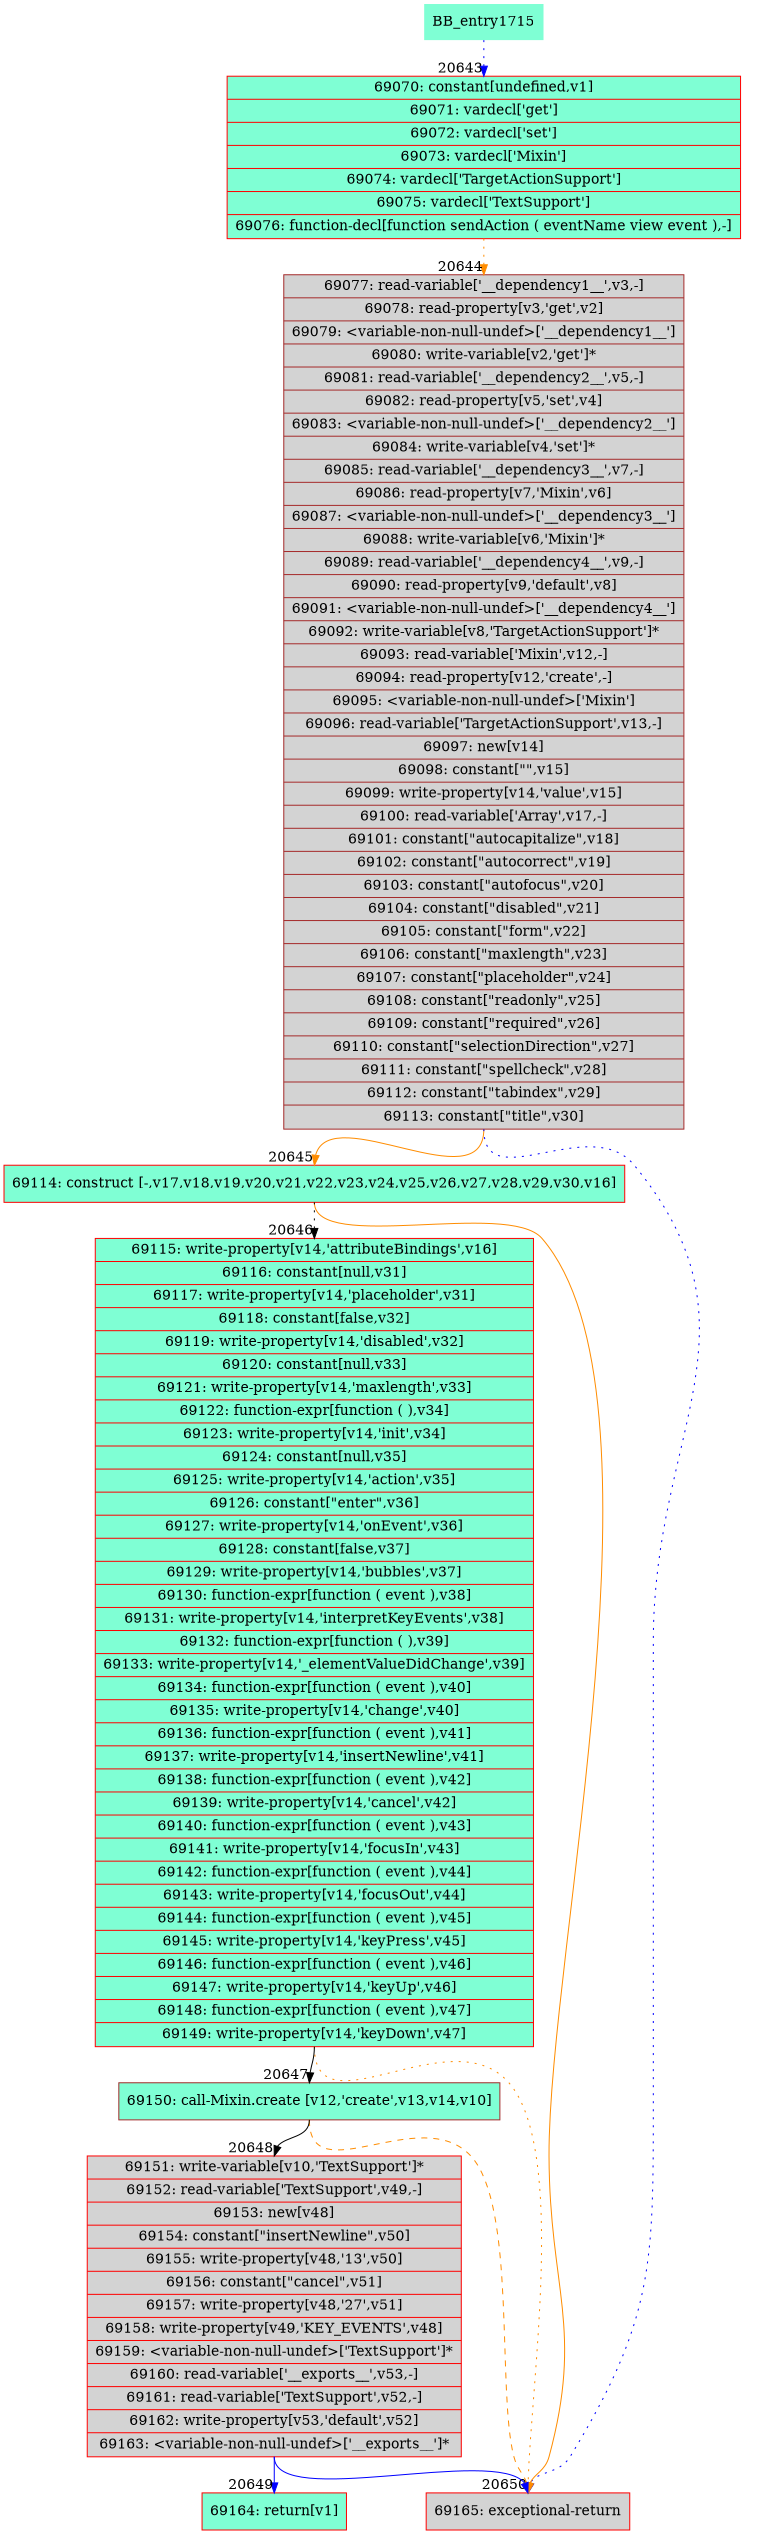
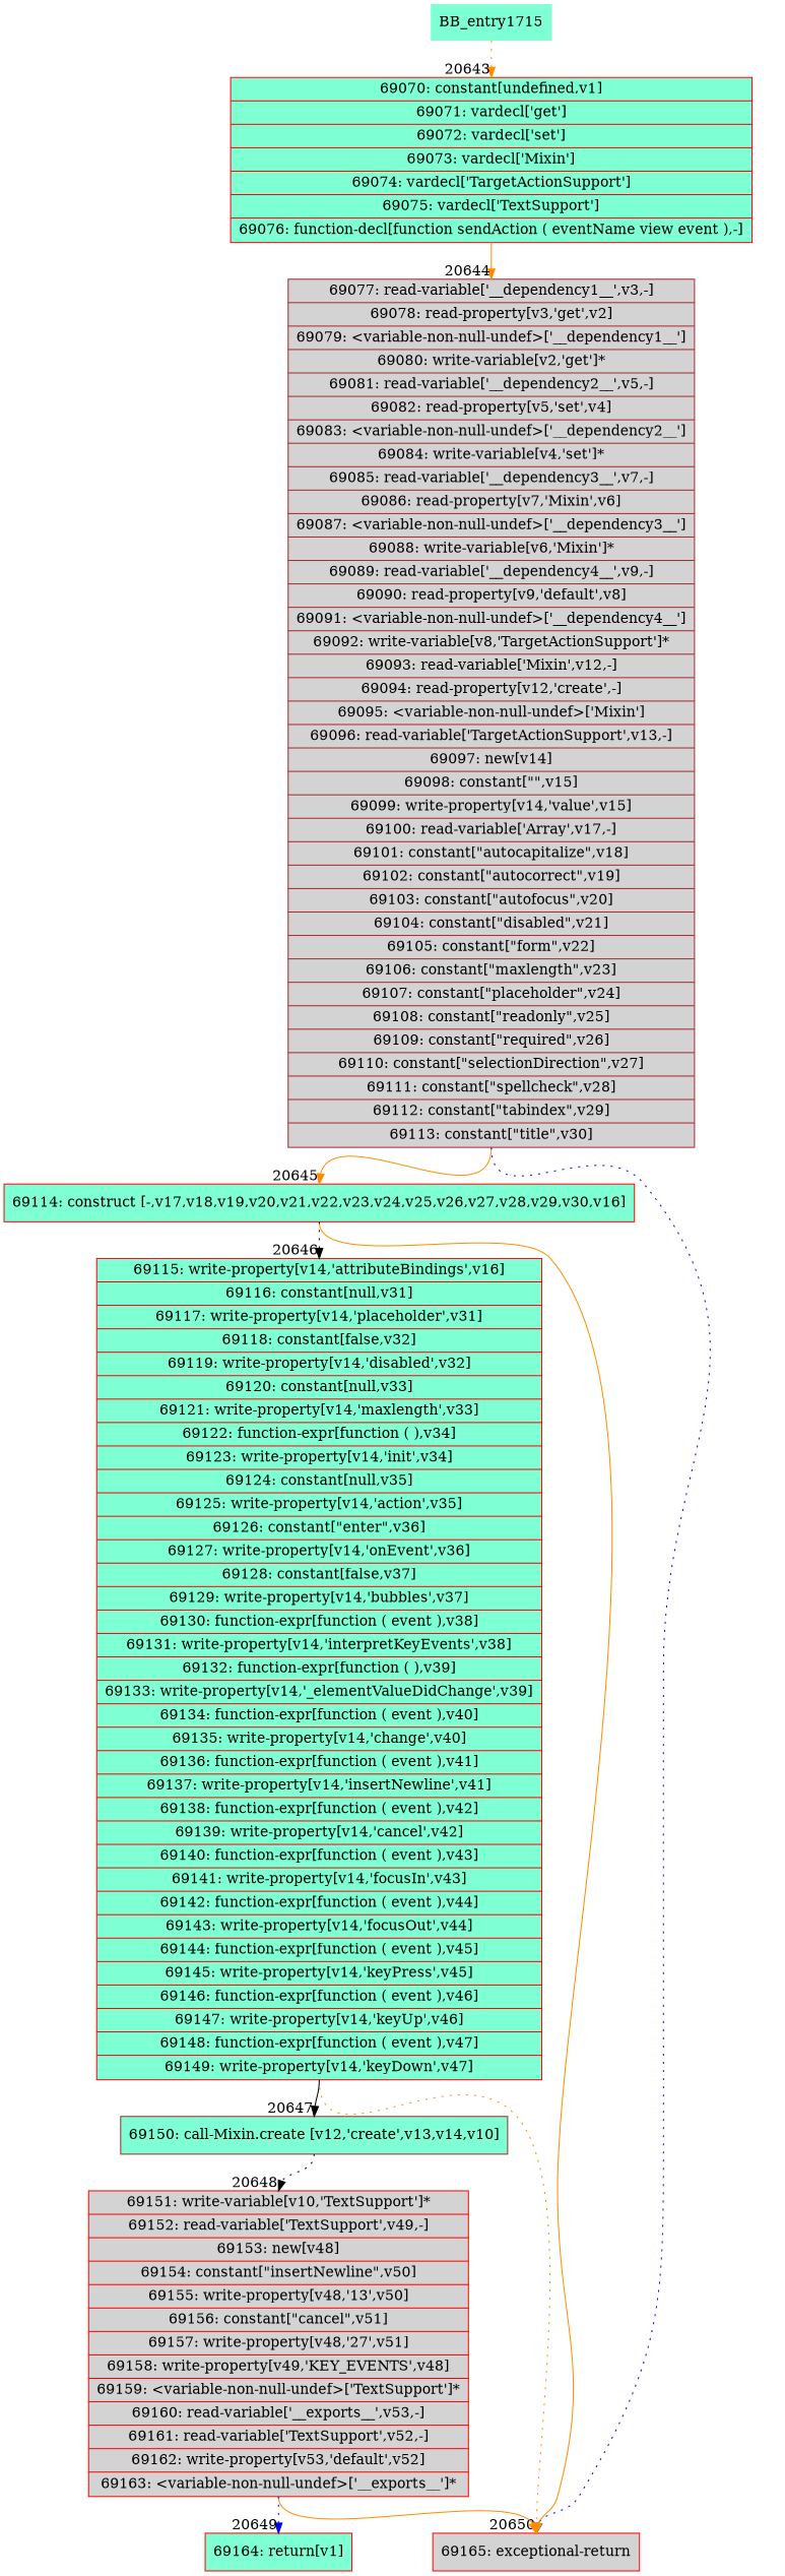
  digraph {
    rankdir=TD
    node [color=red fillcolor=aquamarine shape=record style=filled]
    edge [color=darkorange headport=n style=dotted tailport=s]
    n1 [label=BB_entry1715 shape=none]
    n2 [label="{69070: constant[undefined,v1]|69071: vardecl['get']|69072: vardecl['set']|69073: vardecl['Mixin']|69074: vardecl['TargetActionSupport']|69075: vardecl['TextSupport']|69076: function-decl[function sendAction ( eventName view event ),-]}"]
    n3 [color=brown fillcolor=lightgrey label="{69077: read-variable['__dependency1__',v3,-]|69078: read-property[v3,'get',v2]|69079: \<variable-non-null-undef\>['__dependency1__']|69080: write-variable[v2,'get']*|69081: read-variable['__dependency2__',v5,-]|69082: read-property[v5,'set',v4]|69083: \<variable-non-null-undef\>['__dependency2__']|69084: write-variable[v4,'set']*|69085: read-variable['__dependency3__',v7,-]|69086: read-property[v7,'Mixin',v6]|69087: \<variable-non-null-undef\>['__dependency3__']|69088: write-variable[v6,'Mixin']*|69089: read-variable['__dependency4__',v9,-]|69090: read-property[v9,'default',v8]|69091: \<variable-non-null-undef\>['__dependency4__']|69092: write-variable[v8,'TargetActionSupport']*|69093: read-variable['Mixin',v12,-]|69094: read-property[v12,'create',-]|69095: \<variable-non-null-undef\>['Mixin']|69096: read-variable['TargetActionSupport',v13,-]|69097: new[v14]|69098: constant[\"\",v15]|69099: write-property[v14,'value',v15]|69100: read-variable['Array',v17,-]|69101: constant[\"autocapitalize\",v18]|69102: constant[\"autocorrect\",v19]|69103: constant[\"autofocus\",v20]|69104: constant[\"disabled\",v21]|69105: constant[\"form\",v22]|69106: constant[\"maxlength\",v23]|69107: constant[\"placeholder\",v24]|69108: constant[\"readonly\",v25]|69109: constant[\"required\",v26]|69110: constant[\"selectionDirection\",v27]|69111: constant[\"spellcheck\",v28]|69112: constant[\"tabindex\",v29]|69113: constant[\"title\",v30]}"]
    n4 [label="{69114: construct [-,v17,v18,v19,v20,v21,v22,v23,v24,v25,v26,v27,v28,v29,v30,v16]}"]
    n5 [fillcolor=lightgrey label="{69165: exceptional-return}"]
    n6 [label="{69115: write-property[v14,'attributeBindings',v16]|69116: constant[null,v31]|69117: write-property[v14,'placeholder',v31]|69118: constant[false,v32]|69119: write-property[v14,'disabled',v32]|69120: constant[null,v33]|69121: write-property[v14,'maxlength',v33]|69122: function-expr[function ( ),v34]|69123: write-property[v14,'init',v34]|69124: constant[null,v35]|69125: write-property[v14,'action',v35]|69126: constant[\"enter\",v36]|69127: write-property[v14,'onEvent',v36]|69128: constant[false,v37]|69129: write-property[v14,'bubbles',v37]|69130: function-expr[function ( event ),v38]|69131: write-property[v14,'interpretKeyEvents',v38]|69132: function-expr[function ( ),v39]|69133: write-property[v14,'_elementValueDidChange',v39]|69134: function-expr[function ( event ),v40]|69135: write-property[v14,'change',v40]|69136: function-expr[function ( event ),v41]|69137: write-property[v14,'insertNewline',v41]|69138: function-expr[function ( event ),v42]|69139: write-property[v14,'cancel',v42]|69140: function-expr[function ( event ),v43]|69141: write-property[v14,'focusIn',v43]|69142: function-expr[function ( event ),v44]|69143: write-property[v14,'focusOut',v44]|69144: function-expr[function ( event ),v45]|69145: write-property[v14,'keyPress',v45]|69146: function-expr[function ( event ),v46]|69147: write-property[v14,'keyUp',v46]|69148: function-expr[function ( event ),v47]|69149: write-property[v14,'keyDown',v47]}"]
    n7 [color=brown label="{69150: call-Mixin.create [v12,'create',v13,v14,v10]}"]
    n8 [fillcolor=lightgrey label="{69151: write-variable[v10,'TextSupport']*|69152: read-variable['TextSupport',v49,-]|69153: new[v48]|69154: constant[\"insertNewline\",v50]|69155: write-property[v48,'13',v50]|69156: constant[\"cancel\",v51]|69157: write-property[v48,'27',v51]|69158: write-property[v49,'KEY_EVENTS',v48]|69159: \<variable-non-null-undef\>['TextSupport']*|69160: read-variable['__exports__',v53,-]|69161: read-variable['TextSupport',v52,-]|69162: write-property[v53,'default',v52]|69163: \<variable-non-null-undef\>['__exports__']*}"]
    n9 [label="{69164: return[v1]}"]
-   n1 -> n2 [color=blue headlabel="    20643"]
-   n2 -> n3 [headlabel="      20644"]
+   n1 -> n2 [headlabel="    20643"]
+   n2 -> n3 [headlabel="      20644" style=solid]
    n3 -> n4 [headlabel="      20645" style=solid]
    n3 -> n5 [color=blue headlabel="      20650"]
    n4 -> n5 [style=solid]
    n4 -> n6 [color=black headlabel="      20646"]
    n6 -> n5
    n6 -> n7 [color=black headlabel="      20647" style=solid]
-   n7 -> n5 [style=dashed]
-   n7 -> n8 [color=black headlabel="      20648" style=solid]
-   n8 -> n5 [color=blue style=solid]
-   n8 -> n9 [color=blue headlabel="      20649" style=solid]
+   n7 -> n8 [color=black headlabel="      20648"]
+   n8 -> n5 [style=solid]
+   n8 -> n9 [color=blue headlabel="      20649"]
  }
